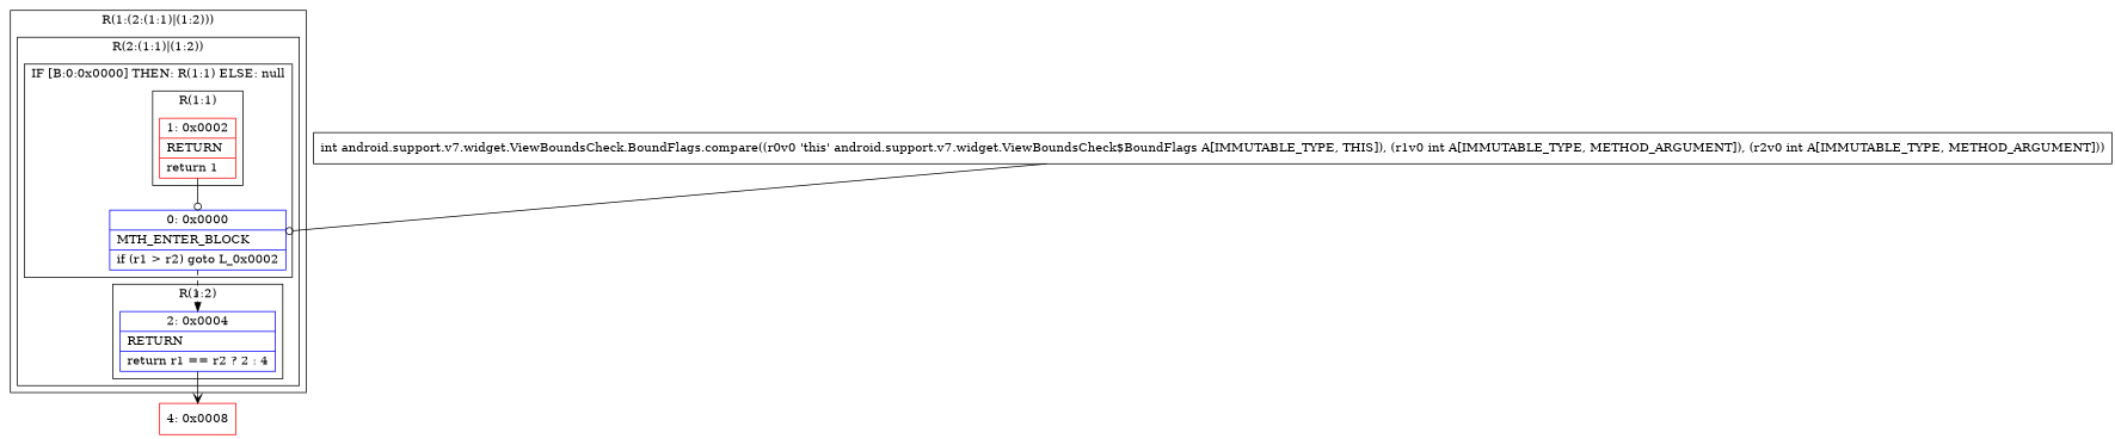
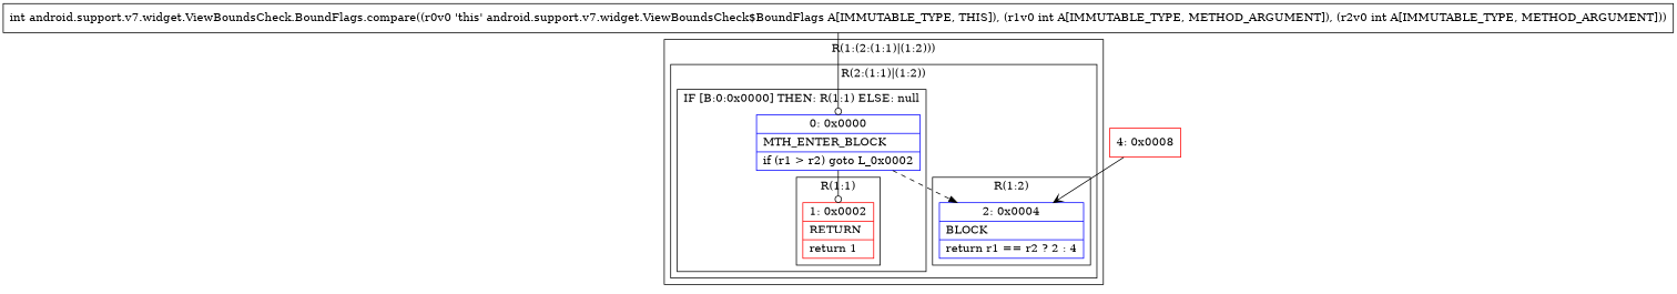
  digraph {
    node [color=red shape=record]
    edge [arrowhead=odot]
    n1 [label="{1\:\ 0x0002|RETURN\l|return 1\l}"]
    n2 [color=blue label="{0\:\ 0x0000|MTH_ENTER_BLOCK\l|if (r1 \> r2) goto L_0x0002\l}"]
-   n3 [color=blue label="{2\:\ 0x0004|RETURN\l|return r1 == r2 ? 2 : 4\l}"]
+   n3 [color=blue label="{2\:\ 0x0004|BLOCK\l|return r1 == r2 ? 2 : 4\l}"]
    n4 [label="{4\:\ 0x0008}"]
    n5 [label="{int android.support.v7.widget.ViewBoundsCheck.BoundFlags.compare((r0v0 'this' android.support.v7.widget.ViewBoundsCheck$BoundFlags A[IMMUTABLE_TYPE, THIS]), (r1v0 int A[IMMUTABLE_TYPE, METHOD_ARGUMENT]), (r2v0 int A[IMMUTABLE_TYPE, METHOD_ARGUMENT])) }" color=""]
    subgraph cluster_1 {
      label="R(1:(2:(1:1)|(1:2)))"
      subgraph cluster_2 {
        label="R(2:(1:1)|(1:2))"
        subgraph cluster_3 {
          label="IF [B:0:0x0000] THEN: R(1:1) ELSE: null"
          n2
          subgraph cluster_4 {
            label="R(1:1)"
            n1
          }
        }
        subgraph cluster_5 {
          label="R(1:2)"
          n3
        }
      }
    }
-   n1 -> n2
+   n2 -> n1
    n2 -> n3 [arrowhead=normal style=dashed]
-   n3 -> n4 [arrowhead=vee]
+   n4 -> n3 [arrowhead=vee]
    n5 -> n2
  }
